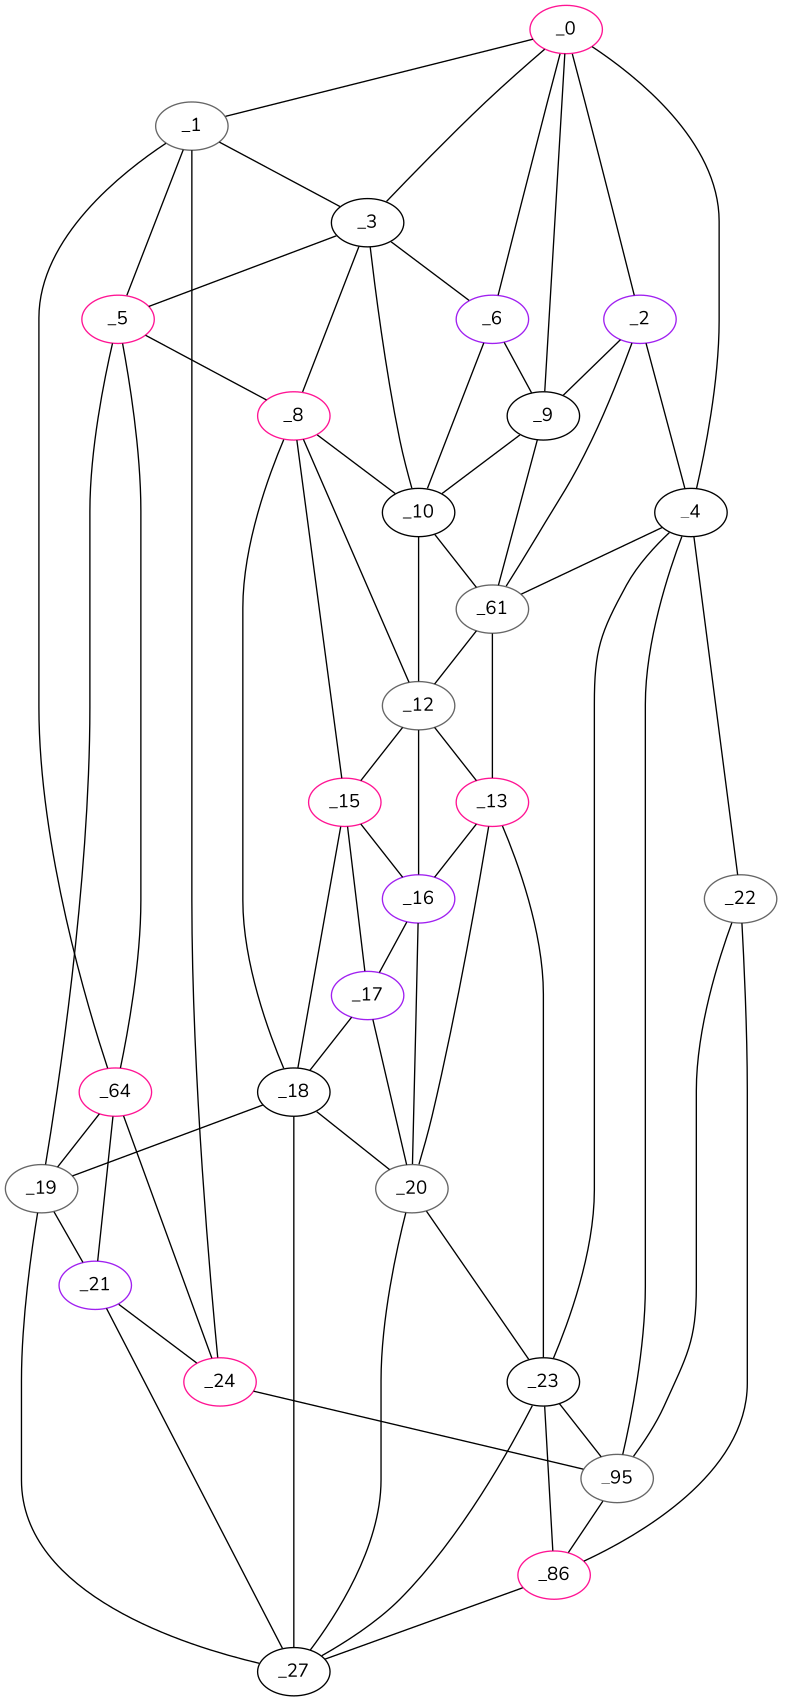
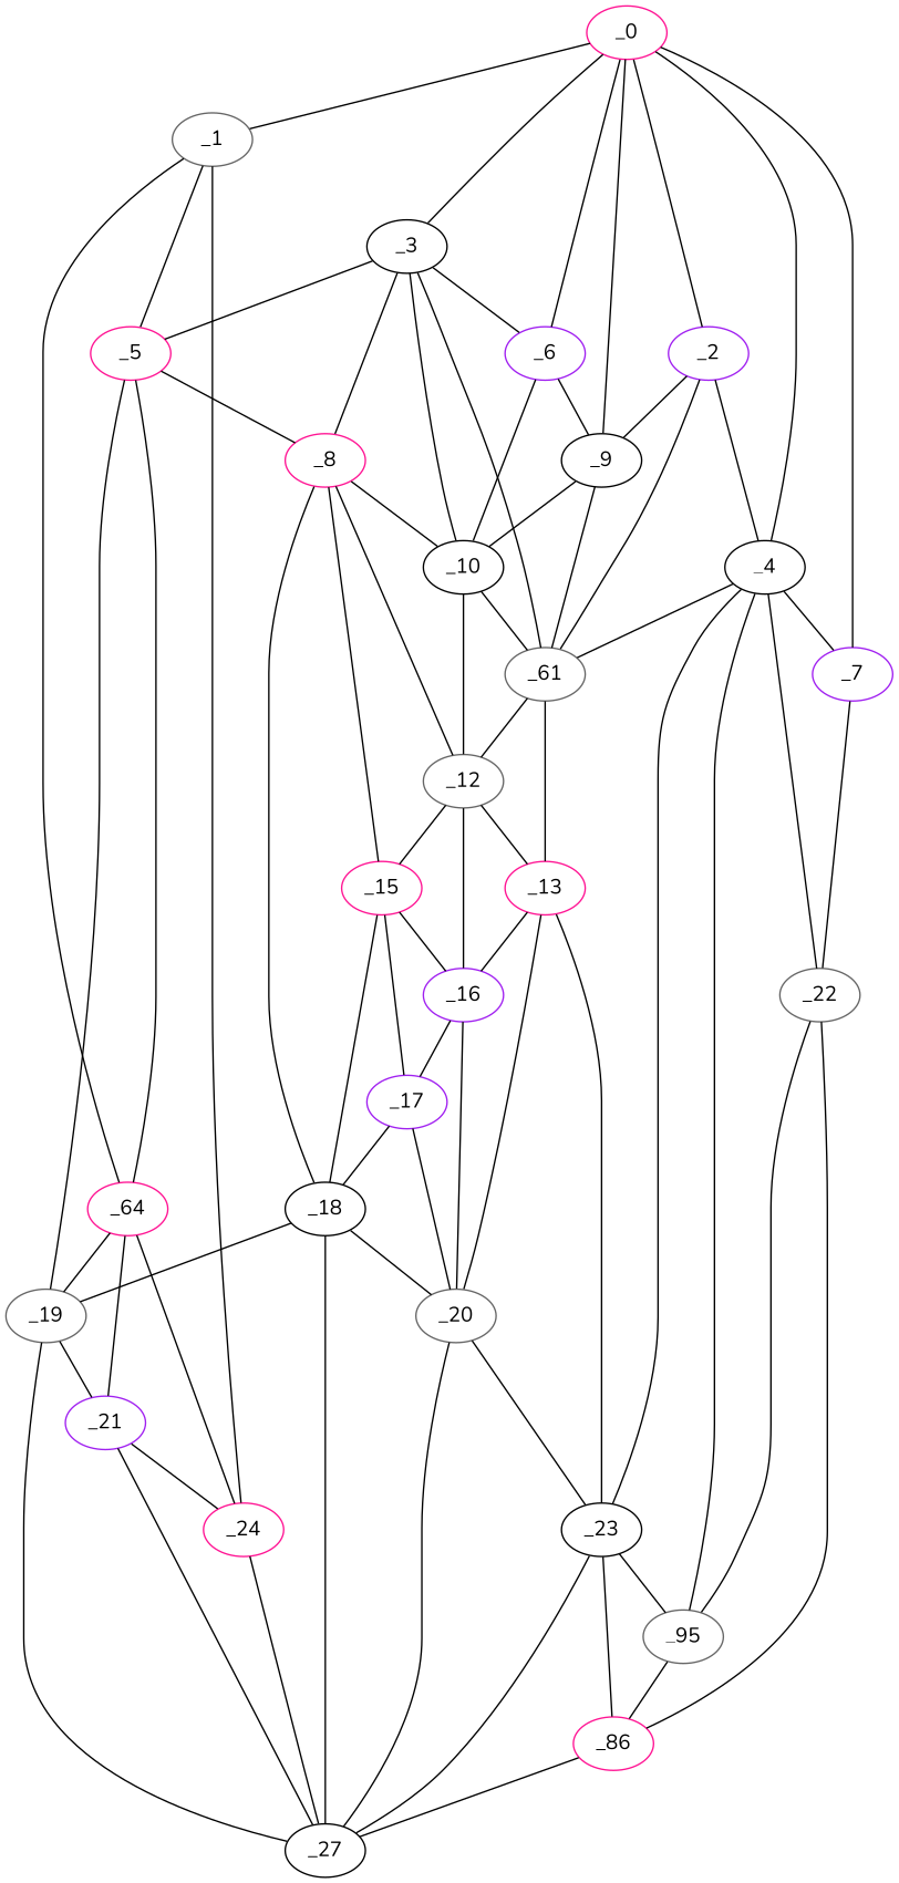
  graph {
    fontname=Nunito
    node [color=deeppink fontname=Nunito x=87 y=59]
    edge [fontname=Nunito valence=2]
    _0 [x=35 y=36]
    _1 [color=gray40 x=36 y=121]
    _2 [color=purple x=40 y=31]
    _3 [color=black x=41]
    _4 [color=black x=42 y=26]
    _6 [color=purple x=44 y=55]
+   _7 [color=purple x=45 y=6]
    _9 [color=black x=48 y=51]
    _5 [x=43 y=102]
    n10 [label=_64 x=63 y=104]
    _24 [y=125]
    n12 [color=gray40 label=_61 x=54 y=53]
    _8 [x=46 y=70]
    _10 [color=black x=51]
    _22 [color=gray40 x=84 y=6]
    _23 [color=black y=41]
    n17 [color=gray40 label=_95 x=88 y=24]
    _19 [color=gray40 x=72 y=85]
    _21 [color=purple x=78 y=105]
    _27 [color=black x=95 y=115]
    _13 [x=61 y=55]
    _12 [color=gray40 x=60 y=60]
    _15 [x=65 y=69]
    _18 [color=black x=72 y=82]
    _16 [color=purple x=66 y=64]
    _20 [color=gray40 x=77 y=56]
    n27 [label=_86 x=95 y=30]
    _17 [color=purple x=71 y=72]
    _0 -- _1 [valence=1]
    _0 -- _2
    _0 -- _3 [valence=1]
    _0 -- _4 [valence=1]
    _0 -- _6
+   _0 -- _7 [valence=1]
    _0 -- _9
-   _1 -- _3
+   n12 -- _3
    _1 -- _5
    _1 -- n10
    _1 -- _24 [valence=1]
    _2 -- _4
    _2 -- _9
    _2 -- n12
    _3 -- _6
    _3 -- _5
    _3 -- _8
    _3 -- _10 [valence=1]
+   _4 -- _7
    _4 -- n12
    _4 -- _22 [valence=1]
    _4 -- _23 [valence=1]
    _4 -- n17
    _6 -- _9
    _6 -- _10
+   _7 -- _22 [valence=1]
    _9 -- n12 [valence=1]
    _9 -- _10
    _5 -- n10
    _5 -- _8 [valence=1]
    _5 -- _19
    n10 -- _24 [valence=1]
    n10 -- _19
    n10 -- _21
-   _24 -- n17 [valence=1]
+   _24 -- _27 [valence=1]
    n12 -- _13
    n12 -- _12 [valence=1]
    _8 -- _10
    _8 -- _12 [valence=1]
    _8 -- _15
    _8 -- _18
    _10 -- n12
    _10 -- _12 [valence=1]
    _22 -- n17
    _22 -- n27 [valence=1]
    _23 -- n17
    _23 -- _27
    _23 -- n27
    n17 -- n27
    _19 -- _21
    _19 -- _27 [valence=1]
    _21 -- _24
    _21 -- _27
    _13 -- _23 [valence=1]
    _13 -- _16
    _13 -- _20
    _12 -- _13
    _12 -- _15
    _12 -- _16 [valence=1]
    _15 -- _18
    _15 -- _16 [valence=1]
    _15 -- _17
    _18 -- _19
    _18 -- _27
    _18 -- _20
    _16 -- _20 [valence=1]
    _16 -- _17
    _20 -- _23
    _20 -- _27 [valence=1]
    n27 -- _27 [valence=1]
    _17 -- _18
    _17 -- _20
  }
